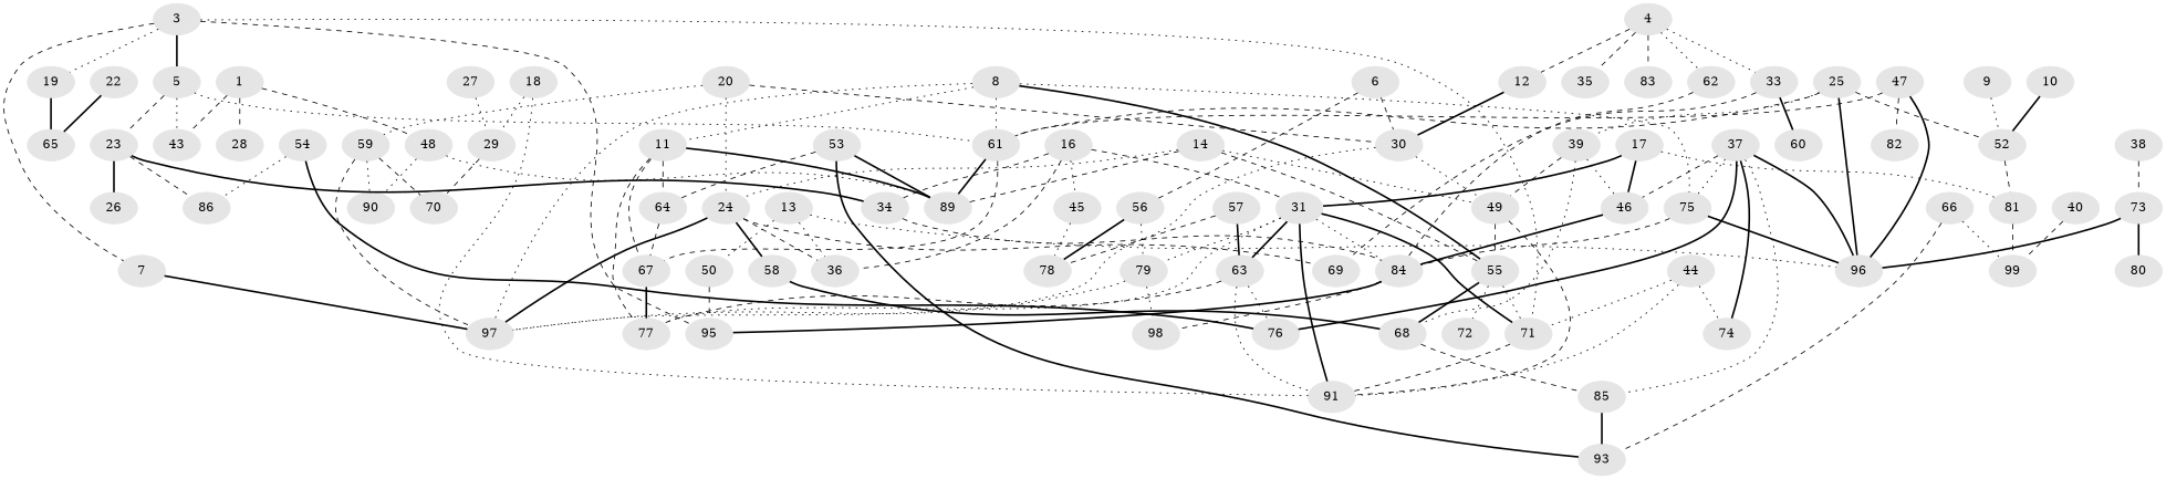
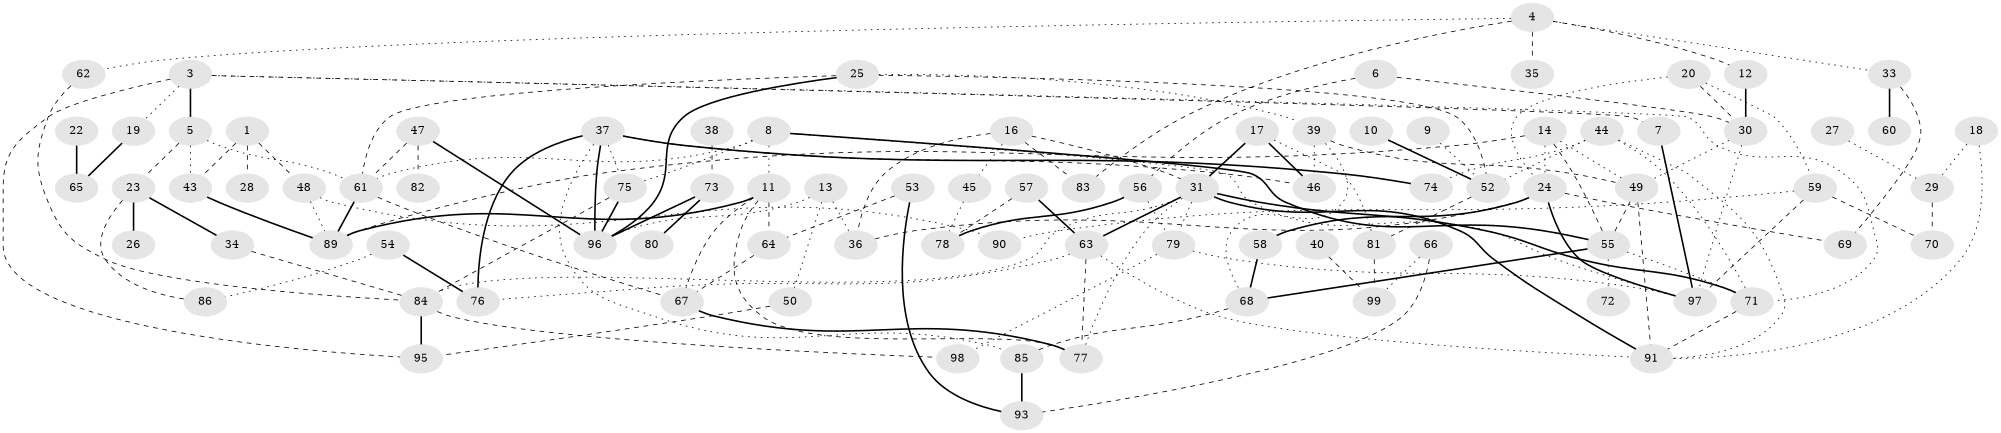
  graph {
    node [color=gray90 style=filled]
    edge [style=dashed weight=1.0]
    1
    28
    43
    48
    89
    90
    3
    5
    7
    19
    71
    95
    23
    61
    97
    65
    91
    4
    12
    33
    35
    62
    83
    30
    69
    60
    84
    26
    34
    86
    67
    6
    56
    49
    79
    78
    8
    11
    55
    75
    64
    77
    68
    72
    96
    9
    52
    81
    10
    13
    36
    50
    14
    24
    58
    16
    31
    45
    63
    17
    46
    99
    18
    29
    70
    20
    59
    22
    25
    39
    27
    76
    98
    37
    74
    85
    93
    38
    73
    80
    40
    44
    47
    82
    53
    54
    57
    66
    1 -- 28
    1 -- 43
    1 -- 48
    48 -- 89 [style=dotted]
    48 -- 90 [style=dotted]
    3 -- 5 [style=bold]
    3 -- 7
    3 -- 19 [style=dotted]
    3 -- 71 [style=dotted]
    3 -- 95
    5 -- 43 [style=dotted]
    5 -- 23
    5 -- 61 [style=dotted]
    7 -- 97 [style=bold]
    19 -- 65 [style=bold]
    71 -- 91
    23 -- 26 [style=bold]
    23 -- 34 [style=bold]
    23 -- 86
    61 -- 89 [style=bold]
    61 -- 67
    4 -- 12
    4 -- 33 [style=dotted]
    4 -- 35
    4 -- 62 [style=dotted]
    4 -- 83
    12 -- 30 [style=bold]
    33 -- 69
    33 -- 60 [style=bold]
    62 -- 84
    30 -- 97 [style=dotted]
    30 -- 49 [style=dotted]
    84 -- 95 [style=bold]
    84 -- 98
    34 -- 84
    67 -- 77 [style=bold]
    6 -- 30
    6 -- 56
    56 -- 79 [style=dotted]
    56 -- 78 [style=bold weight=2.0]
    49 -- 91 [weight=2.0]
    49 -- 55
    79 -- 97 [style=dotted]
    79 -- 98 [style=dotted]
    8 -- 61 [style=dotted]
    8 -- 97 [style=dotted]
    8 -- 11 [style=dotted]
    8 -- 55 [style=bold]
    8 -- 75 [style=dotted]
    11 -- 89 [style=bold]
    11 -- 67
    11 -- 64
    11 -- 77
    55 -- 71 [style=dotted]
    55 -- 68 [style=bold]
    55 -- 72 [style=dotted]
    75 -- 84
    75 -- 96 [style=bold]
    64 -- 67
    68 -- 85
    9 -- 52 [style=dotted]
    52 -- 81
    81 -- 99
    10 -- 52 [style=bold]
    13 -- 96 [style=dotted]
    13 -- 36 [style=dotted]
    13 -- 50 [style=dotted]
    50 -- 95
    14 -- 89
    14 -- 49 [style=dotted]
    14 -- 55
    14 -- 24 [style=dotted]
    24 -- 97 [style=bold]
    24 -- 69
    24 -- 36
    24 -- 58 [style=bold]
    58 -- 68 [style=bold]
-   16 -- 34
+   16 -- 83
    16 -- 36
    16 -- 31
    16 -- 45 [style=dotted]
    31 -- 71 [style=bold]
    31 -- 91 [style=bold]
    31 -- 84 [style=dotted]
    31 -- 79 [style=dotted]
    31 -- 77 [style=dotted]
    31 -- 63 [style=bold]
    45 -- 78 [style=dotted]
    63 -- 91 [style=dotted weight=2.0]
    63 -- 77
    63 -- 76 [style=dotted]
    17 -- 81 [style=dotted]
    17 -- 31 [style=bold]
    17 -- 46 [style=bold]
-   46 -- 84 [style=bold]
    18 -- 91 [style=dotted]
    18 -- 29 [style=dotted]
    29 -- 70
    20 -- 30
    20 -- 24 [style=dotted]
    20 -- 59 [style=dotted]
    59 -- 90 [style=dotted]
    59 -- 97
    59 -- 70
    22 -- 65 [style=bold]
    25 -- 61
    25 -- 96 [style=bold]
    25 -- 52
    25 -- 39 [style=dotted]
    39 -- 49
    39 -- 68 [style=dotted]
    39 -- 46 [style=dotted]
    27 -- 29 [style=dotted]
    37 -- 75 [style=dotted]
    37 -- 96 [style=bold]
    37 -- 46
    37 -- 76 [style=bold]
    37 -- 74 [style=bold]
    37 -- 85 [style=dotted]
    85 -- 93 [style=bold]
    38 -- 73
    73 -- 96 [style=bold]
    73 -- 80 [style=bold]
    40 -- 99
    44 -- 71 [style=dotted]
    44 -- 91 [style=dotted]
+   44 -- 52 [style=dotted]
    44 -- 74 [style=dotted]
    47 -- 61
    47 -- 96 [style=bold]
    47 -- 82
-   53 -- 89 [style=bold]
+   43 -- 89 [style=bold]
    53 -- 64
    53 -- 93 [style=bold]
    54 -- 86 [style=dotted]
    54 -- 76 [style=bold]
    57 -- 78
    57 -- 63 [style=bold]
    66 -- 99 [style=dotted]
    66 -- 93
  }
